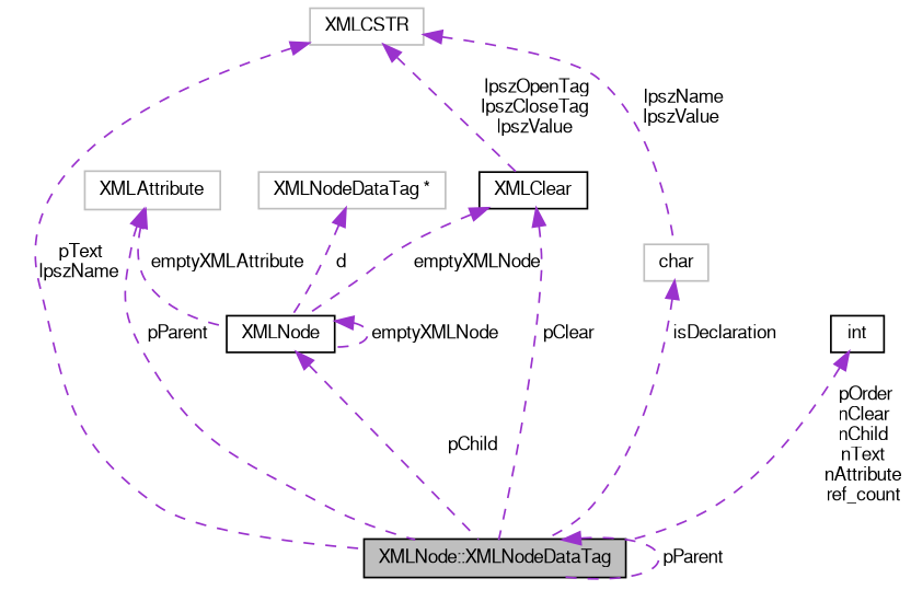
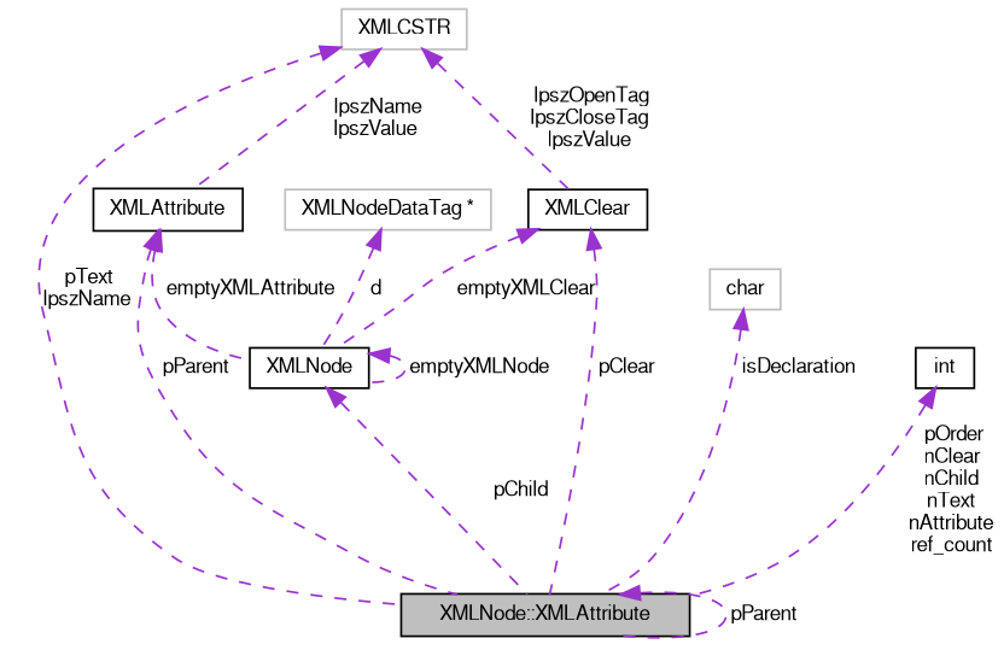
  digraph {
    node [color=black fontname=FreeSans fontsize=10 shape=record]
    edge [color=darkorchid3 dir=back fontname=FreeSans fontsize=10 labelfontname=FreeSans labelfontsize=10 style=dashed]
-   n1 [fillcolor=grey75 fontcolor=black height=0.2 label="XMLNode::XMLNodeDataTag" style=filled width=0.4]
+   n1 [fillcolor=grey75 fontcolor=black height=0.2 label="XMLNode::XMLAttribute" style=filled width=0.4]
    n2 [color=grey75 height=0.2 label=XMLCSTR width=0.4]
-   n3 [color=grey75 height=0.2 label=XMLAttribute width=0.4]
+   n3 [height=0.2 label=XMLAttribute width=0.4]
    n4 [height=0.2 label=XMLClear width=0.4]
    n5 [height=0.2 label=XMLNode width=0.4]
    n6 [color=grey75 height=0.2 label="XMLNodeDataTag *" width=0.4]
    n7 [color=grey75 height=0.2 label=char width=0.4]
    n8 [height=0.2 label=int width=0.4]
    n1 -> n1 [label=" pParent"]
    n2 -> n1 [label=" pText\nlpszName"]
-   n2 -> n7 [label=" lpszName\nlpszValue"]
+   n2 -> n3 [label=" lpszName\nlpszValue"]
    n2 -> n4 [label=" lpszOpenTag\nlpszCloseTag\nlpszValue"]
    n3 -> n1 [label=" pParent"]
    n3 -> n5 [label=" emptyXMLAttribute"]
    n4 -> n1 [label=" pClear"]
-   n4 -> n5 [label=" emptyXMLNode"]
+   n4 -> n5 [label=" emptyXMLClear"]
    n5 -> n1 [label=" pChild"]
    n5 -> n5 [label=" emptyXMLNode"]
    n6 -> n5 [label=" d"]
    n7 -> n1 [label=" isDeclaration"]
    n8 -> n1 [label=" pOrder\nnClear\nnChild\nnText\nnAttribute\nref_count"]
  }
